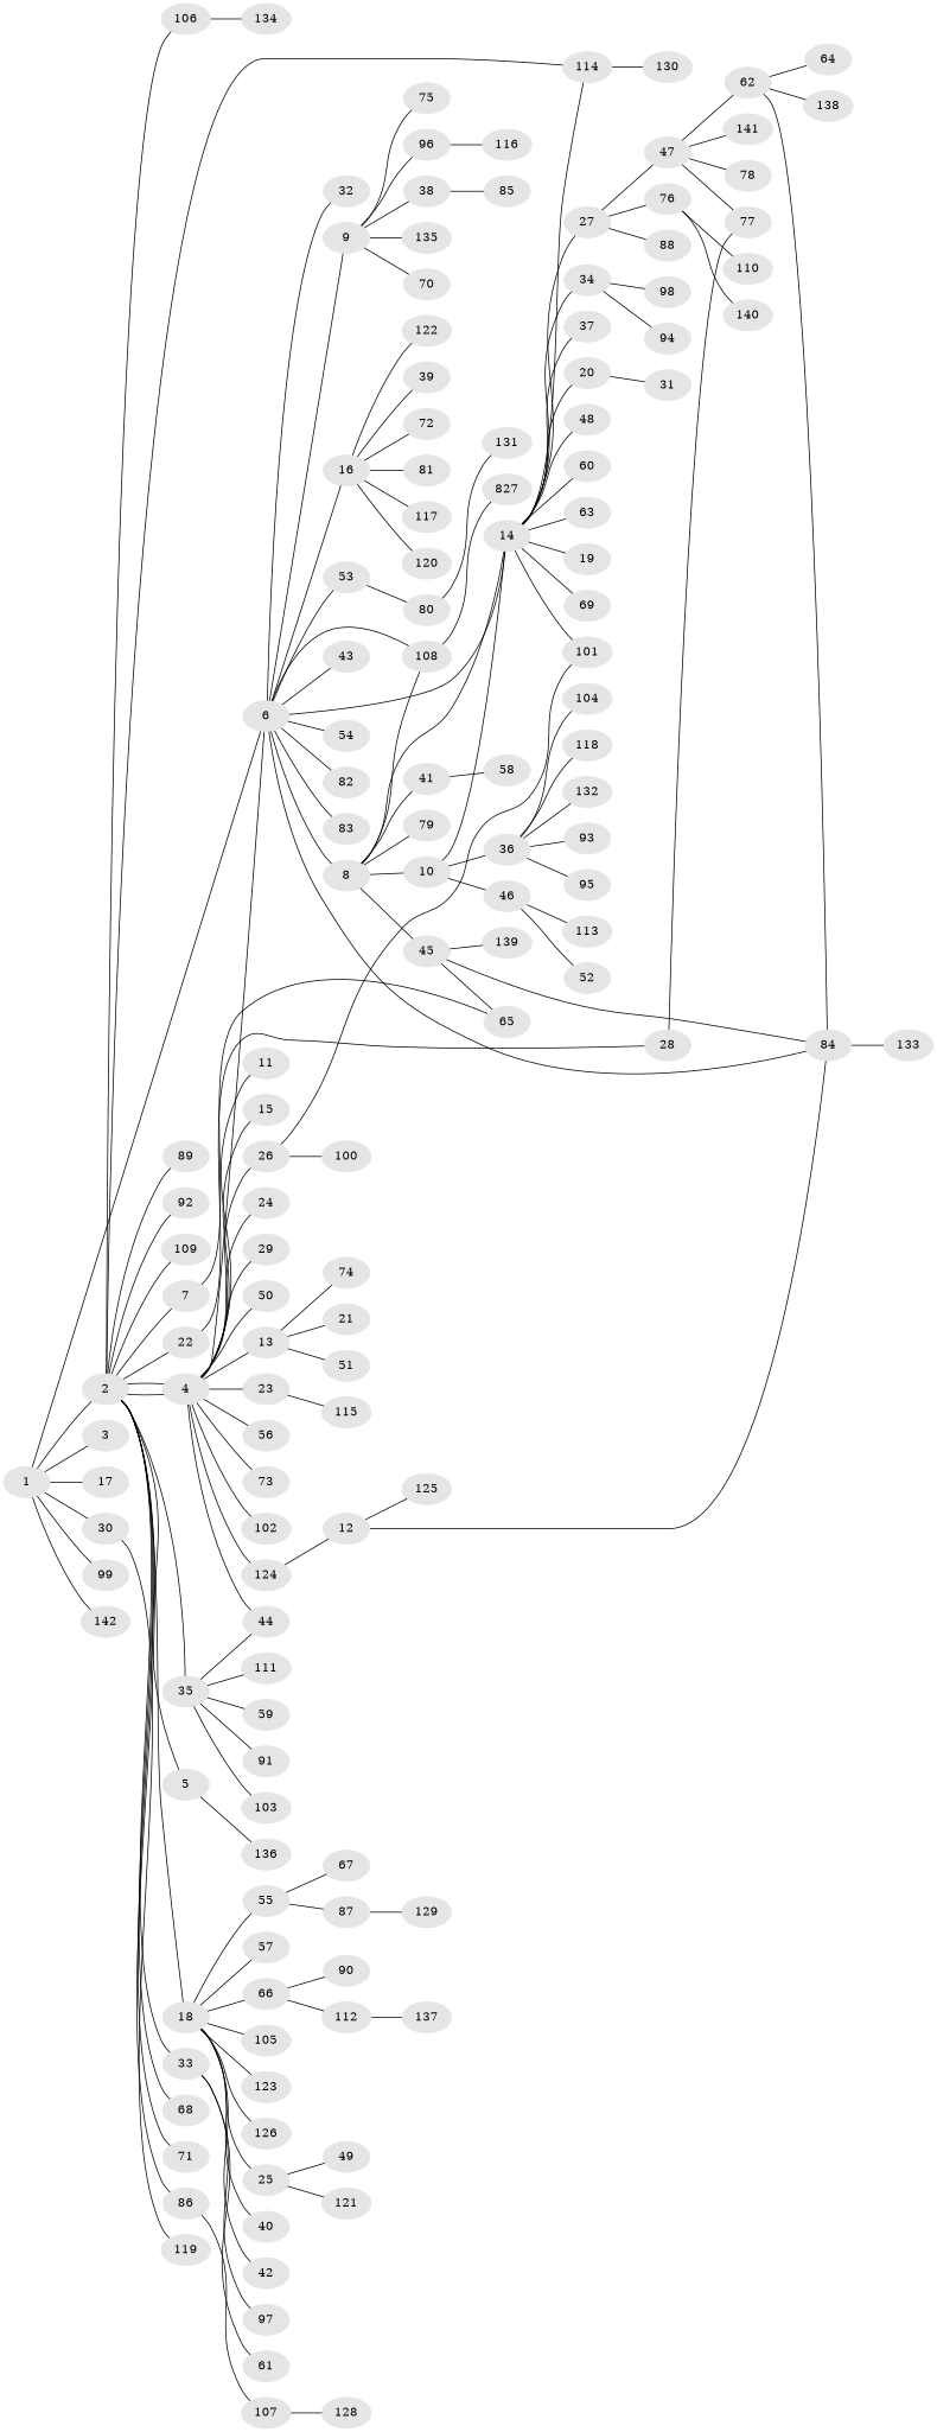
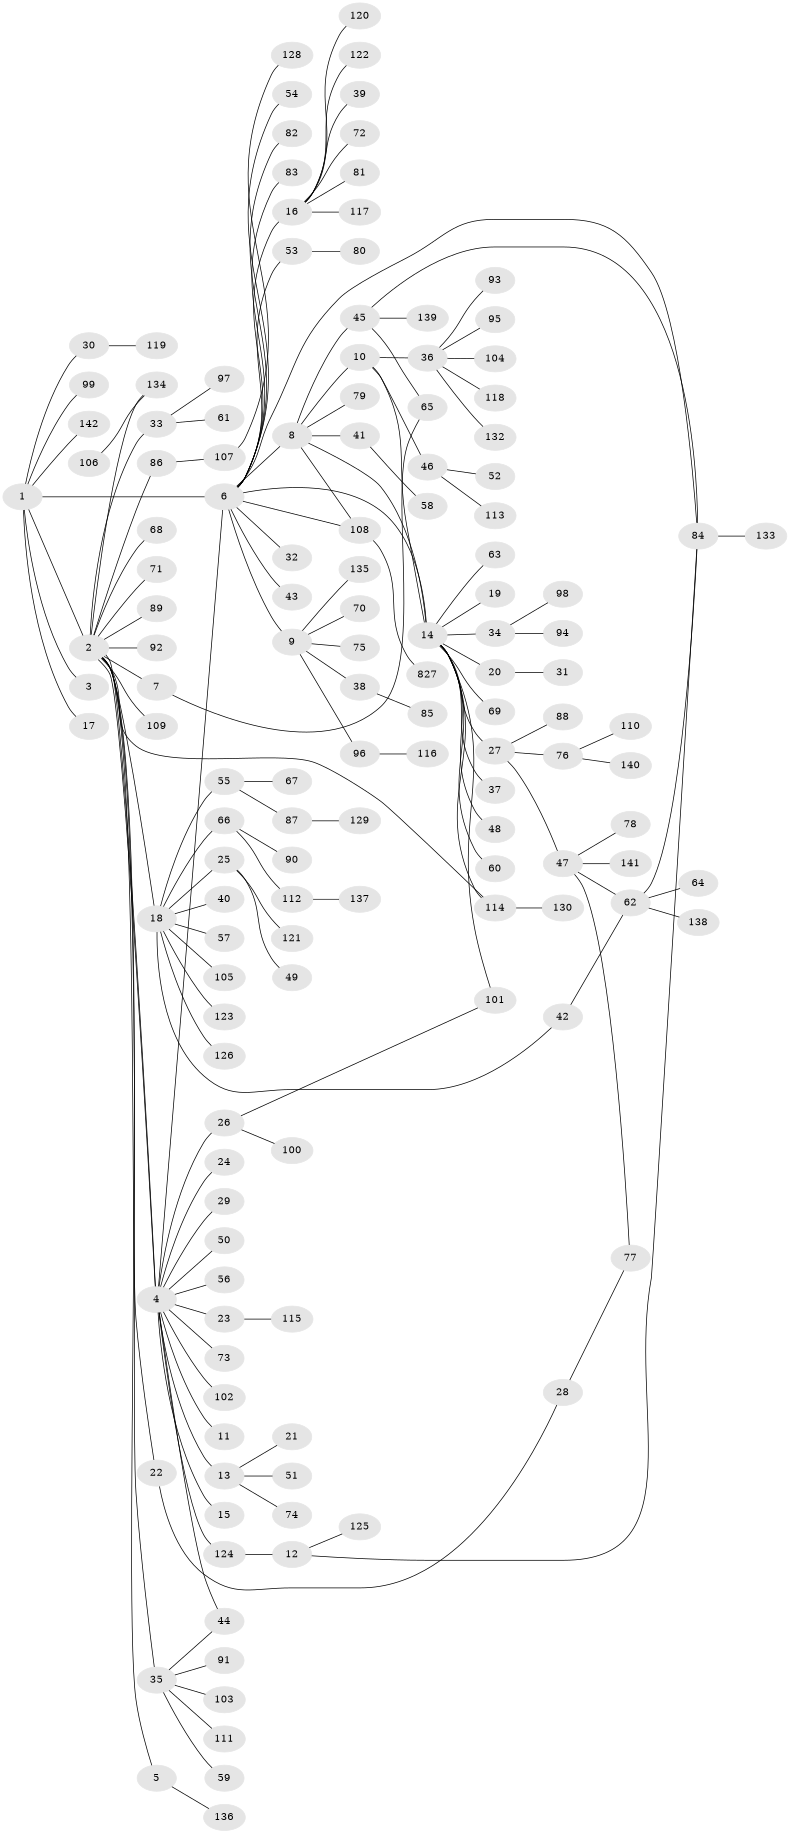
  graph {
    rankdir=LR
    node [color=gray90 style=filled]
    1
    2
    3
    6
    17
    30
    99
    142
    4
    5
    7
    18
    22
    33
    35
    68
    71
    86
    89
    92
    106
    109
    114
    8
    9
    14
    16
    32
    43
    53
    54
    82
    83
    84
    108
    119
    11
    13
    15
    23
    24
    26
    29
    44
    50
    56
    73
    102
    124
    136
    65
    25
    40
    42
    55
    57
    66
    105
    123
    126
    28
    61
    97
    59
    91
    103
    111
    107
    134
    130
    12
    125
    21
    51
    74
    115
    101
    100
    10
    41
    45
    79
    38
    70
    75
    96
    135
    19
    20
    27
    34
    37
    48
    60
    63
    69
    39
    72
    81
    117
    120
    122
    80
    133
    n105 [label=827]
    36
    46
    58
    139
    85
    116
    93
    95
    104
    118
    132
    52
    113
    31
    47
    76
    88
    94
    98
    49
    121
    62
    67
    87
    90
    112
    77
    78
    141
    110
    140
    64
    138
-   131
    129
    137
    128
    1 -- 2
    1 -- 3
    1 -- 6
    1 -- 17
    1 -- 30
    1 -- 99
    1 -- 142
    2 -- 4
    2 -- 4
    2 -- 5
    2 -- 7
    2 -- 18
    2 -- 22
    2 -- 33
    2 -- 35
    2 -- 68
    2 -- 71
    2 -- 86
    2 -- 89
    2 -- 92
-   2 -- 106
+   2 -- 134
    2 -- 109
    2 -- 114
    6 -- 8
    6 -- 9
    6 -- 14
    6 -- 16
    6 -- 32
    6 -- 43
    6 -- 53
    6 -- 54
    6 -- 82
    6 -- 83
    6 -- 84
    6 -- 108
    30 -- 119
    4 -- 6
    4 -- 11
    4 -- 13
    4 -- 15
    4 -- 23
    4 -- 24
    4 -- 26
    4 -- 29
    4 -- 44
    4 -- 50
    4 -- 56
    4 -- 73
    4 -- 102
    4 -- 124
    5 -- 136
    7 -- 65
    18 -- 25
    18 -- 40
    18 -- 42
    18 -- 55
    18 -- 57
    18 -- 66
    18 -- 105
    18 -- 123
    18 -- 126
    22 -- 28
    33 -- 61
    33 -- 97
    35 -- 44
    35 -- 59
    35 -- 91
    35 -- 103
    35 -- 111
    86 -- 107
    106 -- 134
    114 -- 130
    8 -- 14
    8 -- 108
    8 -- 10
    8 -- 41
    8 -- 45
    8 -- 79
    9 -- 38
    9 -- 70
    9 -- 75
    9 -- 96
    9 -- 135
    14 -- 114
    14 -- 101
    14 -- 19
    14 -- 20
    14 -- 27
    14 -- 34
    14 -- 37
    14 -- 48
    14 -- 60
    14 -- 63
    14 -- 69
    16 -- 39
    16 -- 72
    16 -- 81
    16 -- 117
    16 -- 120
    16 -- 122
    53 -- 80
    84 -- 133
    108 -- n105
    13 -- 21
    13 -- 51
    13 -- 74
    23 -- 115
    26 -- 101
    26 -- 100
    124 -- 12
    25 -- 49
    25 -- 121
+   42 -- 62
    55 -- 67
    55 -- 87
    66 -- 90
    66 -- 112
    28 -- 77
    107 -- 128
    12 -- 84
    12 -- 125
    10 -- 14
    10 -- 36
    10 -- 46
    41 -- 58
    45 -- 84
    45 -- 65
    45 -- 139
    38 -- 85
    96 -- 116
    20 -- 31
    27 -- 47
    27 -- 76
    27 -- 88
    34 -- 94
    34 -- 98
-   80 -- 131
    36 -- 93
    36 -- 95
    36 -- 104
    36 -- 118
    36 -- 132
    46 -- 52
    46 -- 113
    47 -- 62
    47 -- 77
    47 -- 78
    47 -- 141
    76 -- 110
    76 -- 140
    62 -- 84
    62 -- 64
    62 -- 138
    87 -- 129
    112 -- 137
  }
